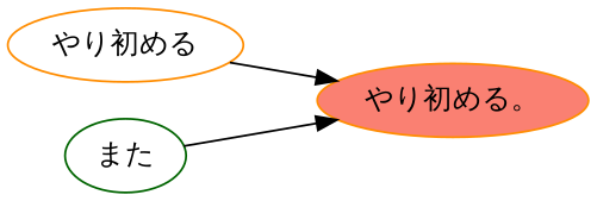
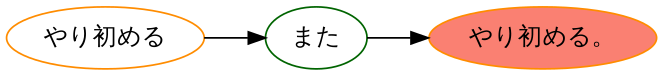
  digraph {
    rankdir=LR
    node [color=darkorange fillcolor=white style=filled]
    n1 [label="やり初める"]
    n2 [fillcolor=salmon label="やり初める。"]
    n3 [color=darkgreen label="また"]
-   n1 -> n2
+   n1 -> n3
    n3 -> n2
  }
